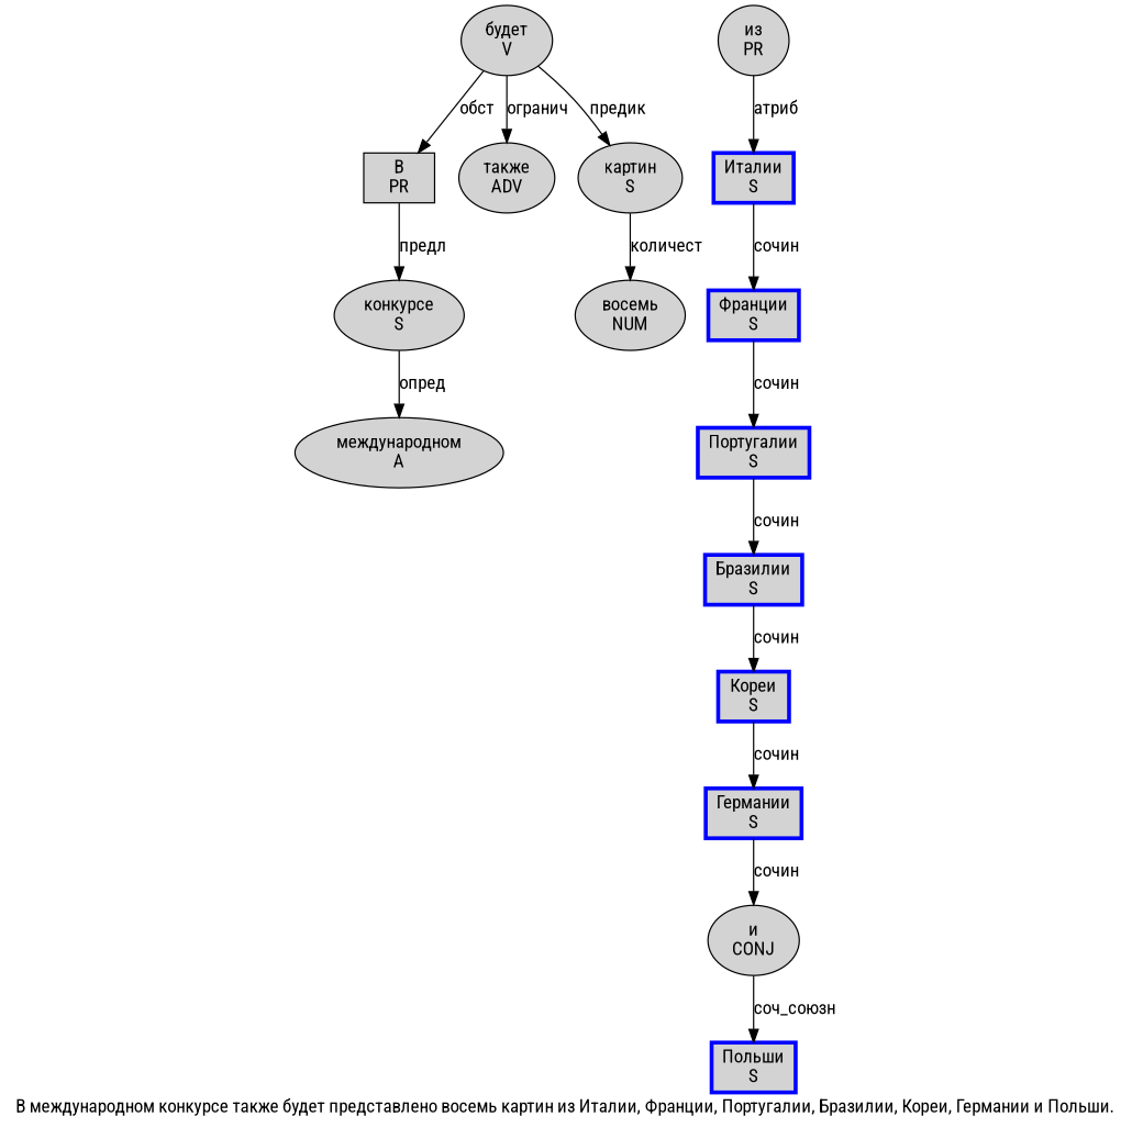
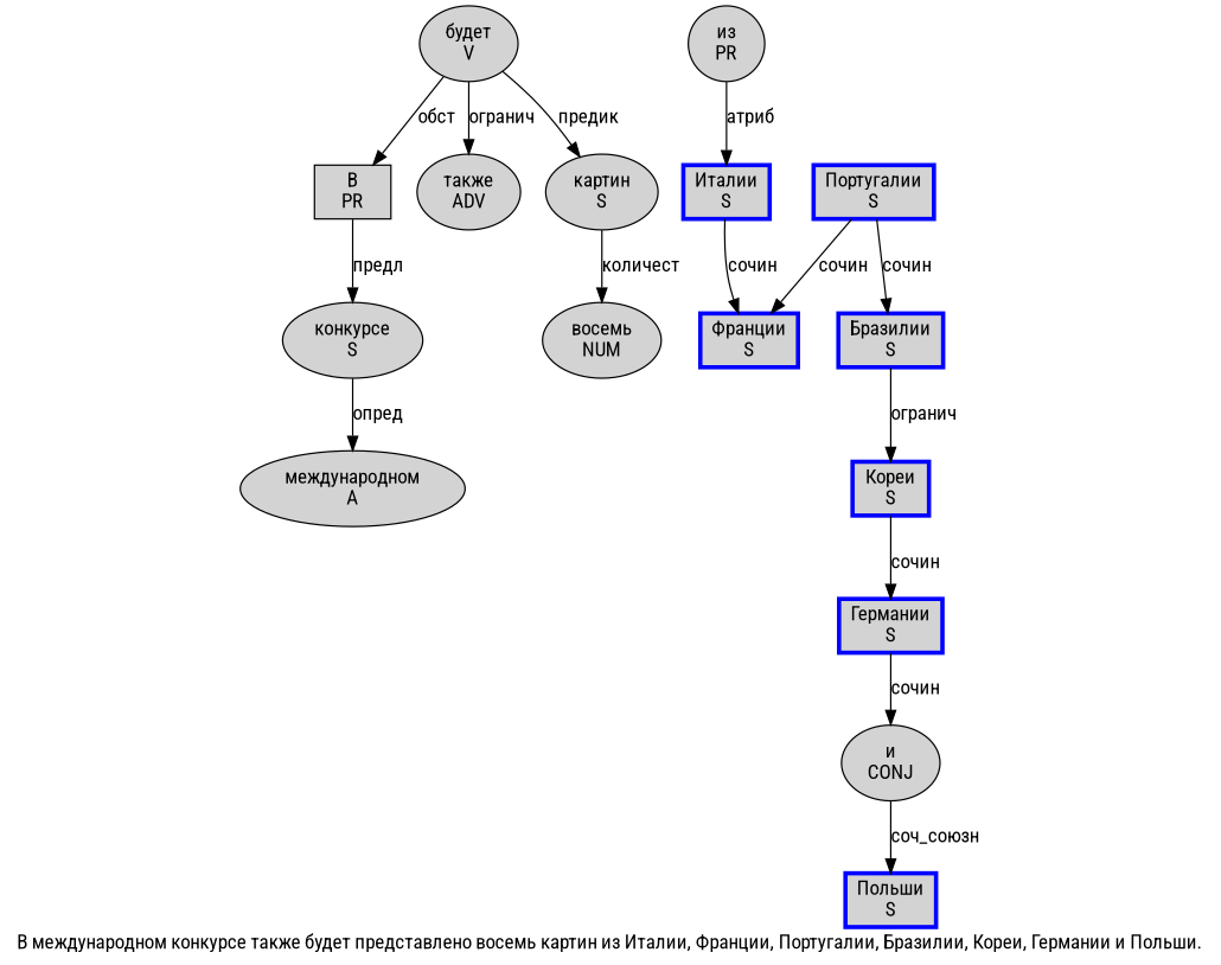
  digraph {
    fontname="Roboto Condensed"
    label="В международном конкурсе также будет представлено восемь картин из Италии, Франции, Португалии, Бразилии, Кореи, Германии и Польши."
    node [fillcolor=lightgray fontname="Roboto Condensed" penwidth=1 shape=box style=filled]
    edge [fontname="Roboto Condensed"]
    n1 [label="В\nPR"]
    n2 [label="конкурсе\nS" shape=ellipse]
    n3 [label="международном\nA" shape=ellipse]
    n4 [label="также\nADV" shape=ellipse]
    n5 [label="будет\nV" shape=ellipse]
    n6 [label="картин\nS" shape=ellipse]
    n7 [label="восемь\nNUM" shape=ellipse]
    n8 [label="из\nPR" shape=ellipse]
    n9 [color=blue label="Италии\nS" penwidth=3]
    n10 [color=blue label="Франции\nS" penwidth=3]
    n11 [color=blue label="Португалии\nS" penwidth=3]
    n12 [color=blue label="Бразилии\nS" penwidth=3]
    n13 [color=blue label="Кореи\nS" penwidth=3]
    n14 [color=blue label="Германии\nS" penwidth=3]
    n15 [label="и\nCONJ" shape=ellipse]
    n16 [color=blue label="Польши\nS" penwidth=3]
    n1 -> n2 [label="предл"]
    n2 -> n3 [label="опред"]
    n5 -> n1 [label="обст"]
    n5 -> n4 [label="огранич"]
    n5 -> n6 [label="предик"]
    n6 -> n7 [label="количест"]
    n8 -> n9 [label="атриб"]
    n9 -> n10 [label="сочин"]
-   n10 -> n11 [label="сочин"]
+   n11 -> n10 [label="сочин"]
    n11 -> n12 [label="сочин"]
-   n12 -> n13 [label="сочин"]
+   n12 -> n13 [label="огранич"]
    n13 -> n14 [label="сочин"]
    n14 -> n15 [label="сочин"]
    n15 -> n16 [label="соч_союзн"]
  }
